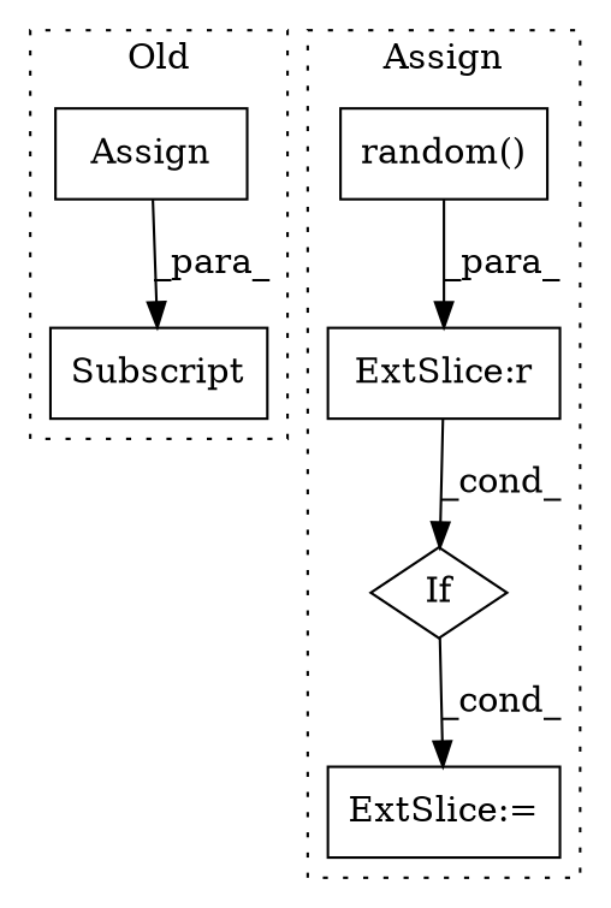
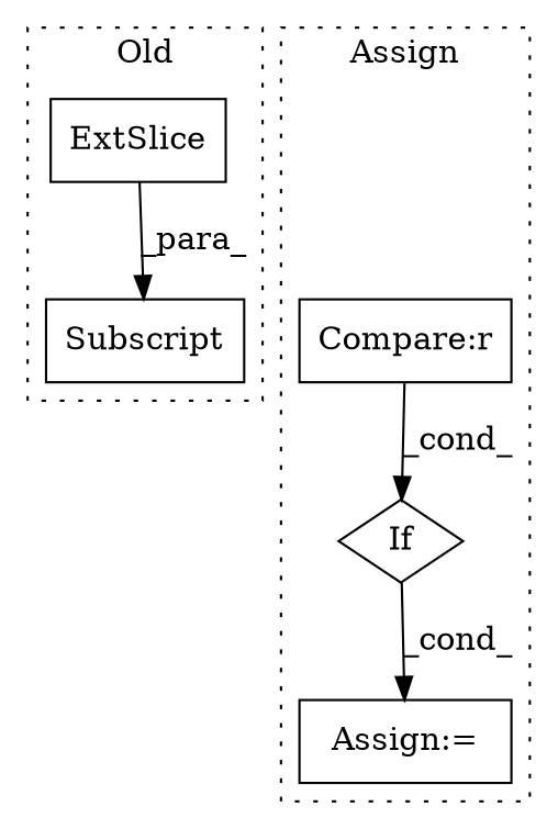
  digraph {
    node [l=3 s=2586 shape=box]
    n1 [a=63 l="64,0" label=Subscript s="2239,0"]
-   n2 [a=85 l=5 label=Assign s=2239]
-   n3 [a=75 l=15 label="random()"]
-   n4 [a=40 l=31 label="ExtSlice:r"]
-   n5 [a=68 label="ExtSlice:=" s=2636]
+   n2 [a=85 l=5 label=ExtSlice s=2239]
+   n4 [a=40 l=31 label="Compare:r"]
+   n5 [a=68 label="Assign:=" s=2636]
    n6 [a=96 label=If s=2583 shape=diamond]
    subgraph cluster_1 {
      label=Old
      style=dotted
      n1
      n2
    }
    subgraph cluster_2 {
      label=Assign
      style=dotted
-     n3
      n4
      n5
      n6
    }
    n2 -> n1 [label=_para_]
-   n3 -> n4 [label=_para_]
    n4 -> n6 [label=_cond_]
    n6 -> n5 [label=_cond_]
  }
